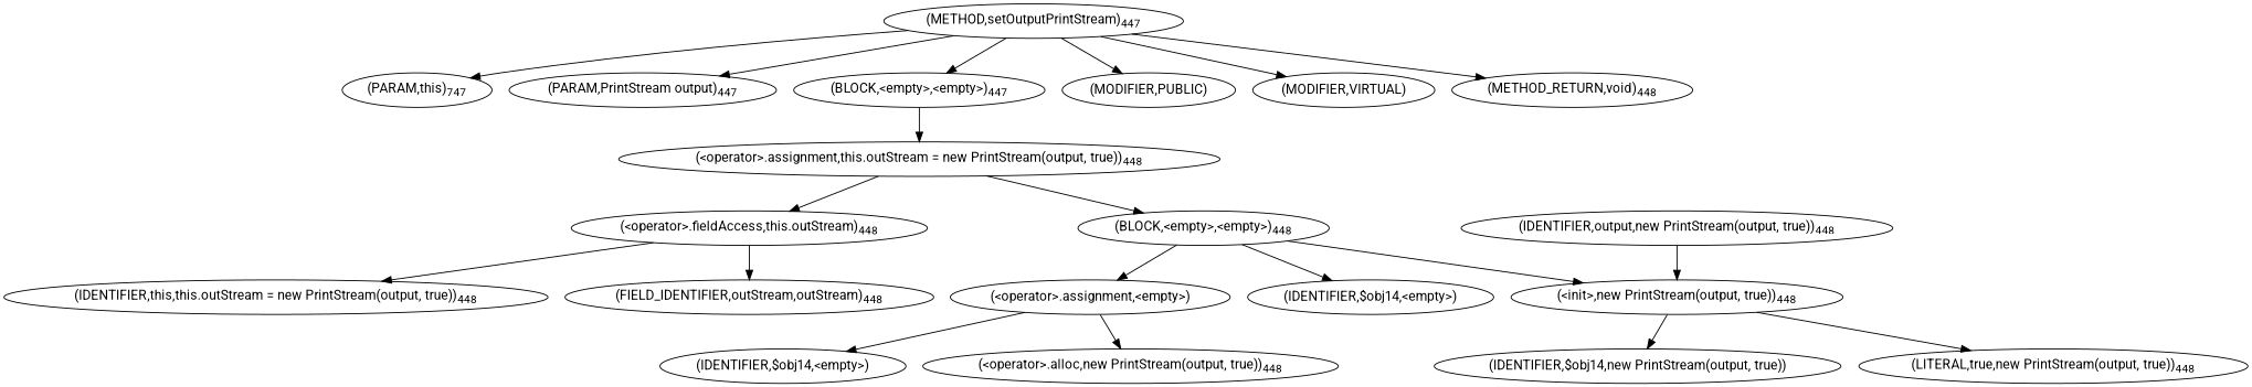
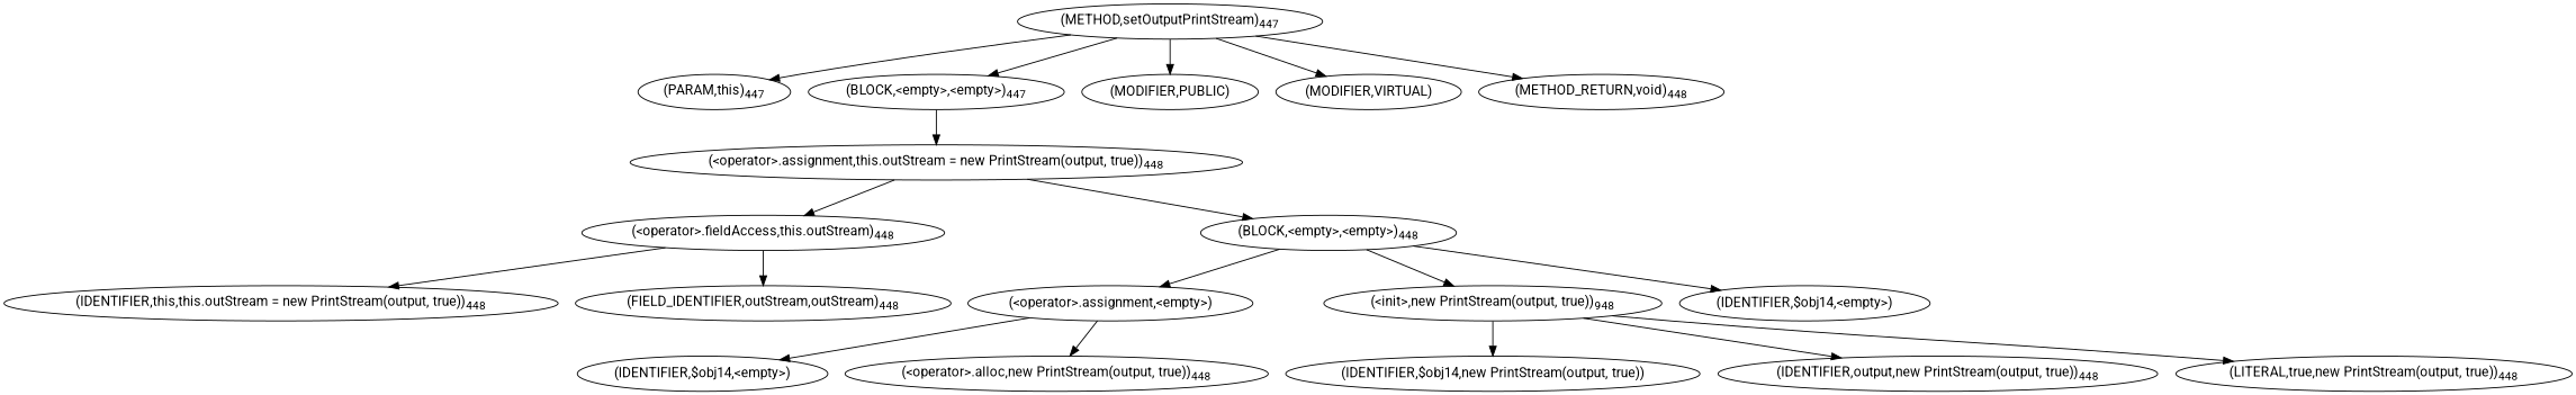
  digraph {
    fontname=Roboto
    node [fontname=Roboto]
    edge [fontname=Roboto]
    n1 [label=<(METHOD,setOutputPrintStream)<SUB>447</SUB>>]
-   n2 [label=<(PARAM,this)<SUB>747</SUB>>]
-   n3 [label=<(PARAM,PrintStream output)<SUB>447</SUB>>]
+   n2 [label=<(PARAM,this)<SUB>447</SUB>>]
    n4 [label=<(BLOCK,&lt;empty&gt;,&lt;empty&gt;)<SUB>447</SUB>>]
    n5 [label=<(MODIFIER,PUBLIC)>]
    n6 [label=<(MODIFIER,VIRTUAL)>]
    n7 [label=<(METHOD_RETURN,void)<SUB>448</SUB>>]
    n8 [label=<(&lt;operator&gt;.assignment,this.outStream = new PrintStream(output, true))<SUB>448</SUB>>]
    n9 [label=<(&lt;operator&gt;.fieldAccess,this.outStream)<SUB>448</SUB>>]
    n10 [label=<(BLOCK,&lt;empty&gt;,&lt;empty&gt;)<SUB>448</SUB>>]
    n11 [label=<(IDENTIFIER,this,this.outStream = new PrintStream(output, true))<SUB>448</SUB>>]
    n12 [label=<(FIELD_IDENTIFIER,outStream,outStream)<SUB>448</SUB>>]
    n13 [label=<(&lt;operator&gt;.assignment,&lt;empty&gt;)>]
-   n14 [label=<(&lt;init&gt;,new PrintStream(output, true))<SUB>448</SUB>>]
+   n14 [label=<(&lt;init&gt;,new PrintStream(output, true))<SUB>948</SUB>>]
    n15 [label=<(IDENTIFIER,$obj14,&lt;empty&gt;)>]
    n16 [label=<(IDENTIFIER,$obj14,&lt;empty&gt;)>]
    n17 [label=<(&lt;operator&gt;.alloc,new PrintStream(output, true))<SUB>448</SUB>>]
    n18 [label=<(IDENTIFIER,$obj14,new PrintStream(output, true))>]
    n19 [label=<(IDENTIFIER,output,new PrintStream(output, true))<SUB>448</SUB>>]
    n20 [label=<(LITERAL,true,new PrintStream(output, true))<SUB>448</SUB>>]
    n1 -> n2
-   n1 -> n3
    n1 -> n4
    n1 -> n5
    n1 -> n6
    n1 -> n7
    n4 -> n8
    n8 -> n9
    n8 -> n10
    n9 -> n11
    n9 -> n12
    n10 -> n13
    n10 -> n14
    n10 -> n15
    n13 -> n16
    n13 -> n17
    n14 -> n18
-   n19 -> n14
+   n14 -> n19
    n14 -> n20
  }
